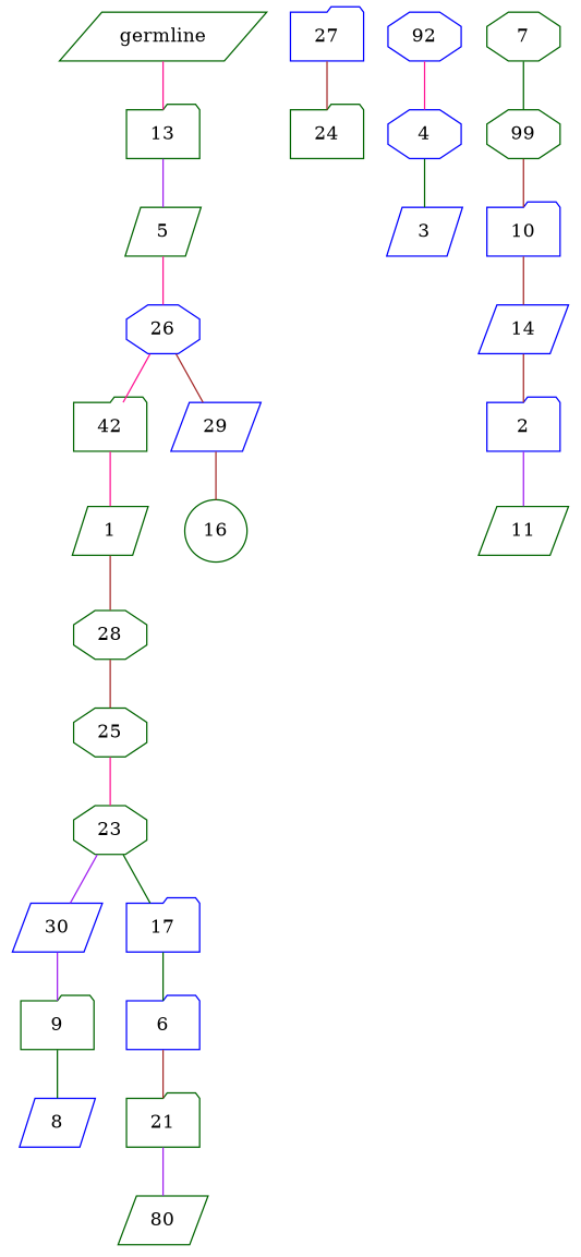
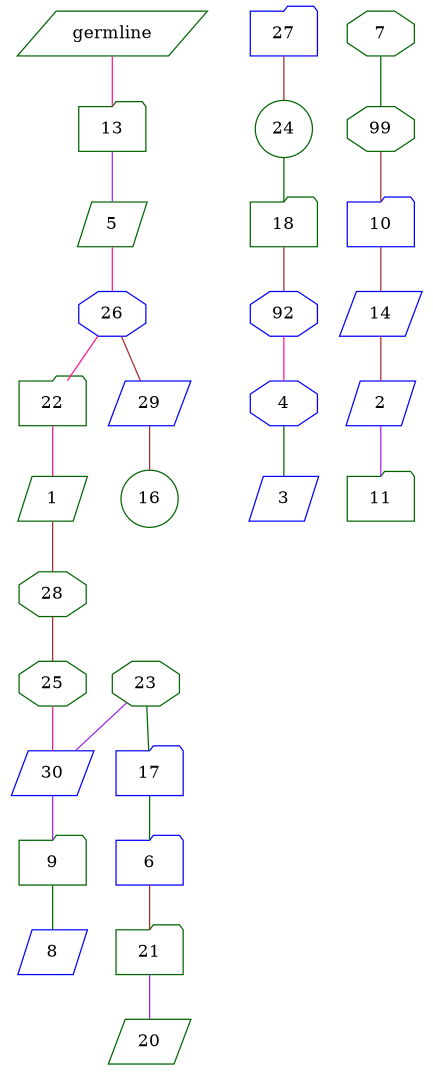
  graph {
    rankdir=UD
    splines=line
    node [color=darkgreen shape=parallelogram]
    edge [color=brown]
    n1 [label=germline]
    n2 [label=13 shape=folder]
    n3 [label=5]
    n4 [color=blue label=26 shape=octagon]
-   n5 [label=42 shape=folder]
+   n5 [label=22 shape=folder]
    n6 [color=blue label=29]
    n7 [label=1]
    n8 [label=16 shape=circle]
    n9 [label=28 shape=octagon]
    n10 [label=25 shape=octagon]
    n11 [label=23 shape=octagon]
    n12 [color=blue label=30]
    n13 [color=blue label=17 shape=folder]
    n14 [label=9 shape=folder]
    n15 [color=blue label=6 shape=folder]
    n16 [color=blue label=8]
    n17 [color=blue label=27 shape=folder]
-   n18 [label=24 shape=folder]
+   n18 [label=24 shape=circle]
+   n19 [label=18 shape=folder]
    n20 [color=blue label=92 shape=octagon]
    n21 [color=blue label=4 shape=octagon]
    n22 [color=blue label=3]
    n23 [label=21 shape=folder]
-   n24 [label=80]
+   n24 [label=20]
    n25 [label=7 shape=octagon]
    n26 [label=99 shape=octagon]
    n27 [color=blue label=10 shape=folder]
    n28 [color=blue label=14]
-   n29 [color=blue label=2 shape=folder]
-   n30 [label=11]
+   n29 [color=blue label=2]
+   n30 [label=11 shape=folder]
    n1 -- n2 [color=deeppink]
    n2 -- n3 [color=purple]
    n3 -- n4 [color=deeppink]
    n4 -- n5 [color=deeppink]
    n4 -- n6
    n5 -- n7 [color=deeppink]
    n6 -- n8
    n7 -- n9
    n9 -- n10
-   n10 -- n11 [color=deeppink]
+   n10 -- n12 [color=deeppink]
    n11 -- n12 [color=purple]
    n11 -- n13 [color=darkgreen]
    n12 -- n14 [color=purple]
    n13 -- n15 [color=darkgreen]
    n14 -- n16 [color=darkgreen]
    n15 -- n23
    n17 -- n18
+   n18 -- n19 [color=darkgreen]
+   n19 -- n20
    n20 -- n21 [color=deeppink]
    n21 -- n22 [color=darkgreen]
    n23 -- n24 [color=purple]
    n25 -- n26 [color=darkgreen]
    n26 -- n27
    n27 -- n28
    n28 -- n29
    n29 -- n30 [color=purple]
  }
